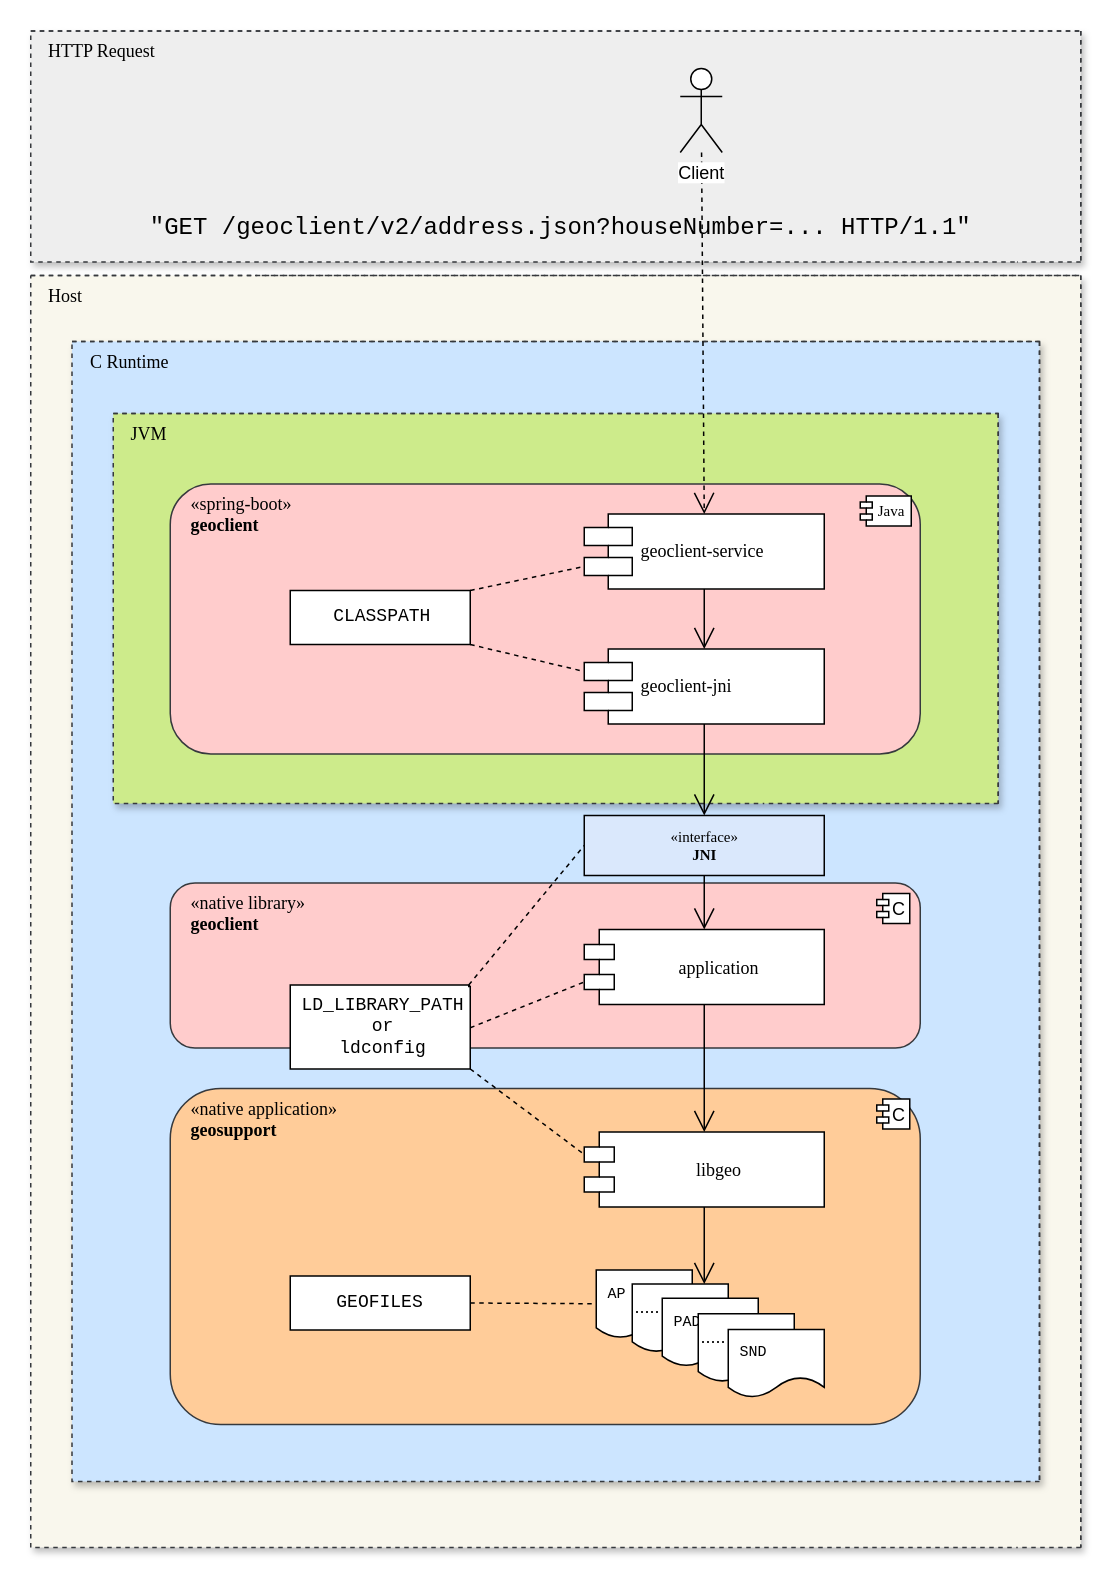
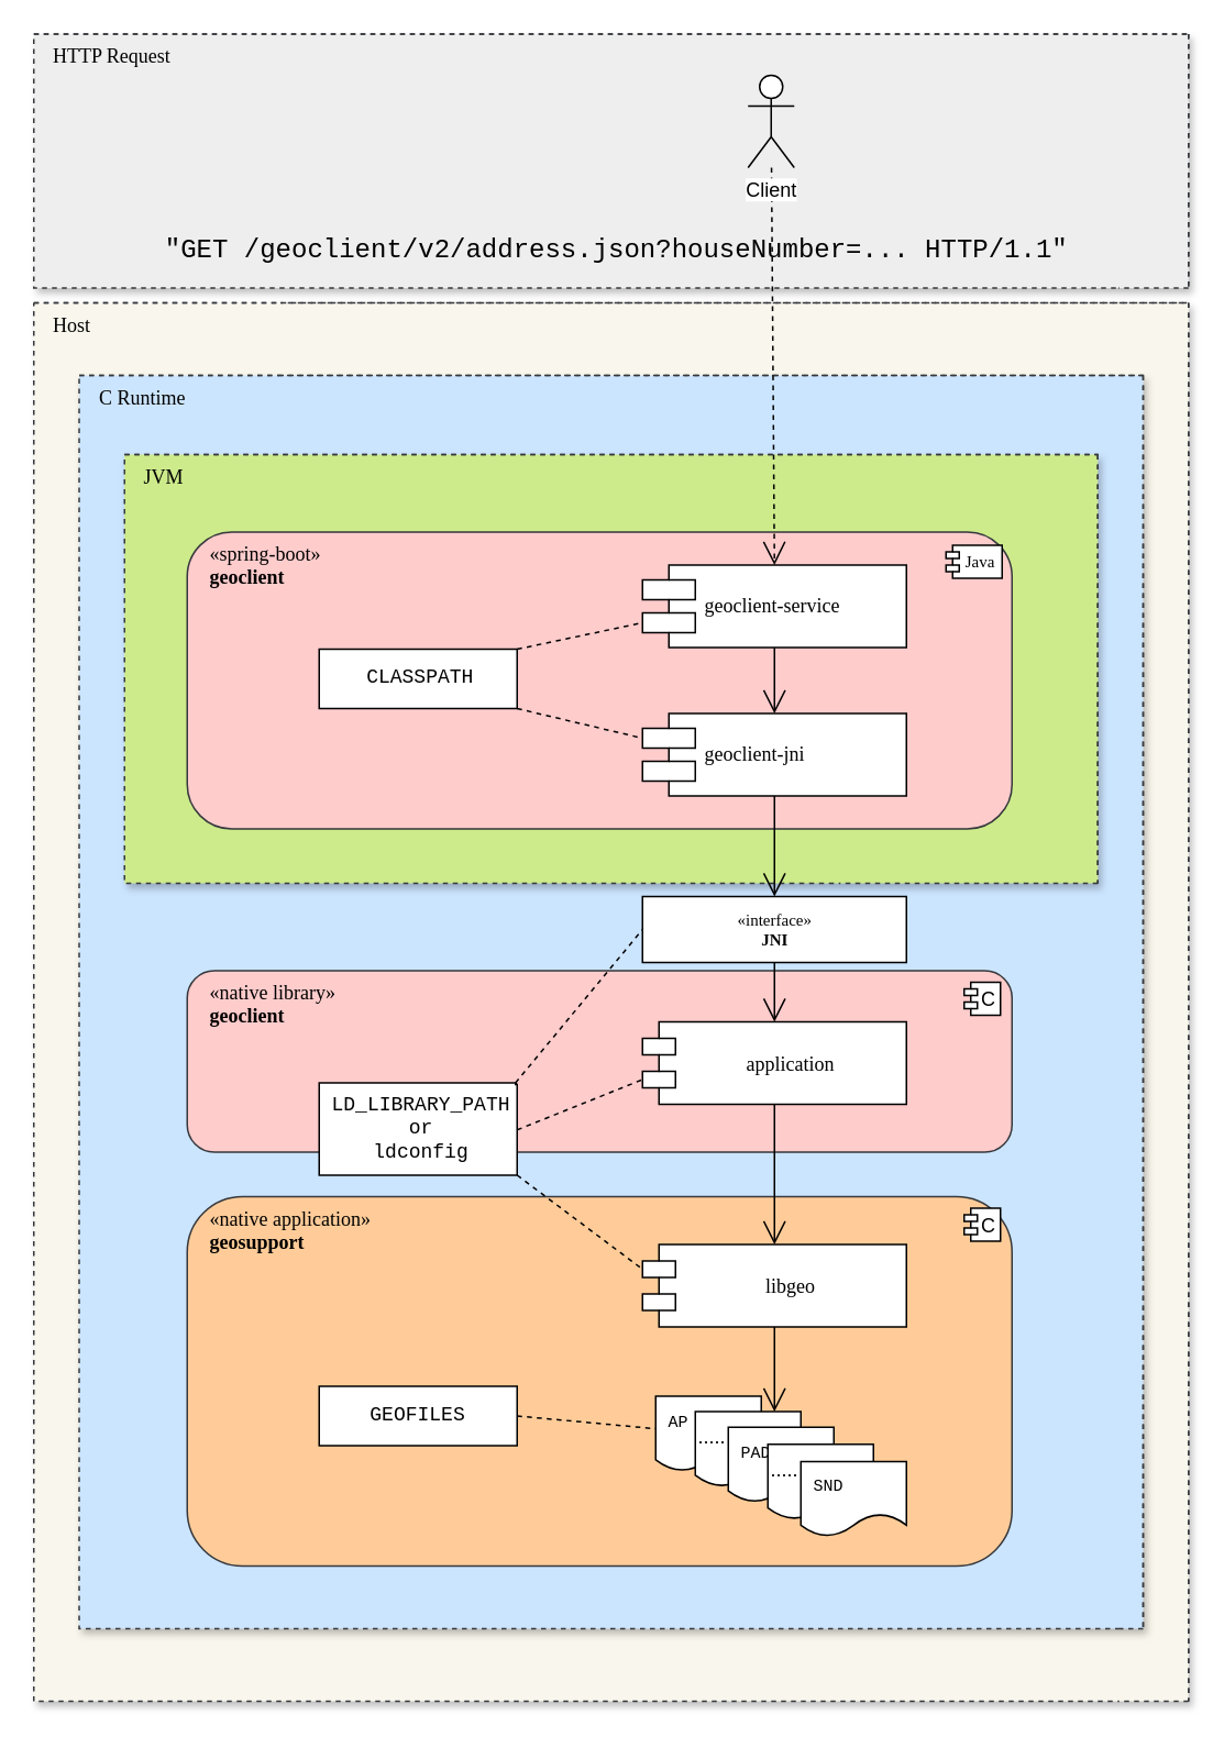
  <mxCell id="0" />
  <mxCell id="1" value="Background" style="" parent="0" />
  <mxCell id="2" value="Blocks" style="" parent="0" />
  <mxCell id="3" value="HTTP Request" style="verticalAlign=top;align=left;spacingTop=0;spacingLeft=10;spacingRight=0;shape=cube;size=0;direction=south;fontStyle=0;html=1;rounded=0;shadow=1;comic=0;labelBackgroundColor=none;strokeWidth=1;fontFamily=Verdana;fontSize=12;fillColor=#eeeeee;strokeColor=#36393d;dashed=1;" parent="2" vertex="1"><mxGeometry x="20" y="20" width="700" height="154" as="geometry" /></mxCell>
  <mxCell id="4" value="Host" style="verticalAlign=top;align=left;spacingTop=0;spacingLeft=10;spacingRight=0;shape=cube;size=0;direction=south;fontStyle=0;html=1;rounded=0;shadow=1;comic=0;labelBackgroundColor=none;strokeWidth=1;fontFamily=Verdana;fontSize=12;fillColor=#f9f7ed;strokeColor=#36393d;dashed=1;" parent="2" vertex="1"><mxGeometry x="20" y="183" width="700" height="848" as="geometry" /></mxCell>
  <mxCell id="5" value="C Runtime" style="verticalAlign=top;align=left;spacingTop=0;spacingLeft=10;spacingRight=0;shape=cube;size=0;direction=south;fontStyle=0;html=1;rounded=0;shadow=1;comic=0;labelBackgroundColor=none;strokeWidth=1;fontFamily=Verdana;fontSize=12;fillColor=#cce5ff;strokeColor=#36393d;dashed=1;" parent="2" vertex="1"><mxGeometry x="47.5" y="227" width="645" height="760" as="geometry" /></mxCell>
  <mxCell id="6" value="JVM" style="verticalAlign=top;align=left;spacingTop=0;spacingLeft=10;spacingRight=0;shape=cube;size=0;direction=south;fontStyle=0;html=1;rounded=0;shadow=1;comic=0;labelBackgroundColor=none;strokeWidth=1;fontFamily=Verdana;fontSize=12;fillColor=#cdeb8b;strokeColor=#36393d;dashed=1;" parent="2" vertex="1"><mxGeometry x="75" y="275" width="590" height="260" as="geometry" /></mxCell>
  <mxCell id="7" value="Components" style="" parent="0" />
  <mxCell id="8" value="«spring-boot»&lt;br&gt;&lt;b&gt;geoclient&lt;/b&gt;" style="html=1;dropTarget=0;labelPosition=center;verticalLabelPosition=middle;align=left;verticalAlign=top;spacingLeft=12;fontFamily=Verdana;fillColor=#ffcccc;strokeColor=#36393d;glass=0;shadow=0;rounded=1;" parent="7" vertex="1"><mxGeometry x="113" y="322" width="500" height="180" as="geometry" /></mxCell>
  <mxCell id="9" value="Java" style="shape=component;jettyWidth=8;jettyHeight=4;fontSize=10;spacingLeft=8;fontFamily=Comic Sans MS;" parent="8" vertex="1"><mxGeometry x="1" width="34" height="20" relative="1" as="geometry"><mxPoint x="-40" y="8" as="offset" /></mxGeometry></mxCell>
  <mxCell id="10" value="«native application»&lt;br&gt;&lt;b&gt;geosupport&lt;/b&gt;" style="html=1;dropTarget=0;labelPosition=center;verticalLabelPosition=middle;align=left;verticalAlign=top;spacingLeft=12;fontFamily=Verdana;fillColor=#ffcc99;strokeColor=#36393d;rounded=1;" parent="7" vertex="1"><mxGeometry x="113" y="725" width="500" height="224" as="geometry" /></mxCell>
  <mxCell id="11" value="C" style="shape=component;jettyWidth=8;jettyHeight=4;spacingLeft=8;" parent="10" vertex="1"><mxGeometry x="1" width="22" height="20" relative="1" as="geometry"><mxPoint x="-29" y="7" as="offset" /></mxGeometry></mxCell>
  <mxCell id="12" value="«native library»&lt;br&gt;&lt;b&gt;geoclient&lt;/b&gt;" style="html=1;dropTarget=0;labelPosition=center;verticalLabelPosition=middle;align=left;verticalAlign=top;spacingLeft=12;fontFamily=Verdana;fillColor=#ffcccc;strokeColor=#36393d;rounded=1;" parent="7" vertex="1"><mxGeometry x="113" y="588" width="500" height="110" as="geometry" /></mxCell>
  <mxCell id="13" value="C" style="shape=component;jettyWidth=8;jettyHeight=4;spacingLeft=8;" parent="12" vertex="1"><mxGeometry x="1" width="22" height="20" relative="1" as="geometry"><mxPoint x="-29" y="7" as="offset" /></mxGeometry></mxCell>
  <mxCell id="14" value="" style="endArrow=open;endFill=1;endSize=12;html=1;fontFamily=Comic Sans MS;fontSize=10;fontColor=#000000;exitX=0.5;exitY=1;exitDx=0;exitDy=0;" parent="7" source="30" target="18" edge="1"><mxGeometry width="160" relative="1" as="geometry"><mxPoint x="323" y="725" as="sourcePoint" /><mxPoint x="483" y="725" as="targetPoint" /></mxGeometry></mxCell>
  <mxCell id="15" value="Modules" style="" parent="0" />
  <mxCell id="16" value="geoclient-service" style="shape=component;align=left;spacingLeft=36;rounded=0;shadow=0;comic=0;labelBackgroundColor=none;strokeWidth=1;fontFamily=Verdana;fontSize=12;html=1;" parent="15" vertex="1"><mxGeometry x="389" y="342" width="160" height="50" as="geometry" /></mxCell>
  <mxCell id="17" value="geoclient-jni" style="shape=component;align=left;spacingLeft=36;rounded=0;shadow=0;comic=0;labelBackgroundColor=none;strokeWidth=1;fontFamily=Verdana;fontSize=12;html=1;" parent="15" vertex="1"><mxGeometry x="389" y="432" width="160" height="50" as="geometry" /></mxCell>
  <mxCell id="18" value="application" style="shape=module;align=left;spacingLeft=20;align=center;verticalAlign=middle;fontFamily=Verdana;" parent="15" vertex="1"><mxGeometry x="389" y="619" width="160" height="50" as="geometry" /></mxCell>
  <mxCell id="19" value="libgeo" style="shape=module;align=left;spacingLeft=20;align=center;verticalAlign=middle;fontFamily=Verdana;" parent="15" vertex="1"><mxGeometry x="389" y="754" width="160" height="50" as="geometry" /></mxCell>
  <mxCell id="20" value="" style="endArrow=open;endFill=1;endSize=12;html=1;exitX=0.5;exitY=1;exitDx=0;exitDy=0;" parent="15" source="17" target="30" edge="1"><mxGeometry width="160" relative="1" as="geometry"><mxPoint x="273" y="695" as="sourcePoint" /><mxPoint x="433" y="695" as="targetPoint" /></mxGeometry></mxCell>
  <mxCell id="21" value="" style="endArrow=open;endFill=1;endSize=12;html=1;exitX=0.5;exitY=1;exitDx=0;exitDy=0;" parent="15" source="18" target="19" edge="1"><mxGeometry width="160" relative="1" as="geometry"><mxPoint x="273" y="695" as="sourcePoint" /><mxPoint x="433" y="695" as="targetPoint" /></mxGeometry></mxCell>
  <mxCell id="22" value="" style="endArrow=open;endFill=1;endSize=12;html=1;" parent="15" source="16" target="17" edge="1"><mxGeometry width="160" relative="1" as="geometry"><mxPoint x="273" y="695" as="sourcePoint" /><mxPoint x="433" y="695" as="targetPoint" /></mxGeometry></mxCell>
  <mxCell id="23" value="" style="group" parent="15" vertex="1" connectable="0"><mxGeometry x="399" y="845" width="150" height="86" as="geometry" /></mxCell>
  <mxCell id="24" value="&amp;nbsp;AP" style="shape=document;whiteSpace=wrap;html=1;boundedLbl=1;fontSize=10;align=left;fontFamily=Courier New;" parent="23" vertex="1"><mxGeometry x="-2" y="1" width="64" height="45.363" as="geometry" /></mxCell>
  <mxCell id="25" value="....." style="shape=document;whiteSpace=wrap;html=1;boundedLbl=1;fontSize=12;align=left;" parent="23" vertex="1"><mxGeometry x="22" y="10.396" width="64" height="45.363" as="geometry" /></mxCell>
  <mxCell id="26" value="&amp;nbsp;PAD" style="shape=document;whiteSpace=wrap;html=1;boundedLbl=1;fontSize=10;align=left;fontFamily=Courier New;" parent="23" vertex="1"><mxGeometry x="42" y="19.846" width="64" height="45.363" as="geometry" /></mxCell>
  <mxCell id="27" value="....." style="shape=document;whiteSpace=wrap;html=1;boundedLbl=1;fontSize=12;align=left;" parent="23" vertex="1"><mxGeometry x="66" y="30.242" width="64" height="45.363" as="geometry" /></mxCell>
  <mxCell id="28" value="&amp;nbsp;SND" style="shape=document;whiteSpace=wrap;html=1;boundedLbl=1;fontSize=10;align=left;fontFamily=Courier New;" parent="23" vertex="1"><mxGeometry x="86" y="40.637" width="64" height="45.363" as="geometry" /></mxCell>
  <mxCell id="29" value="" style="endArrow=open;endFill=1;endSize=12;html=1;fontFamily=Comic Sans MS;fontSize=10;fontColor=#00FF00;exitX=0.5;exitY=1;exitDx=0;exitDy=0;entryX=0.75;entryY=0;entryDx=0;entryDy=0;" parent="15" source="19" target="25" edge="1"><mxGeometry width="160" relative="1" as="geometry"><mxPoint x="333" y="645" as="sourcePoint" /><mxPoint x="463" y="885" as="targetPoint" /></mxGeometry></mxCell>
- <mxCell id="30" value="«interface»&lt;br&gt;&lt;b&gt;JNI&lt;/b&gt;" style="html=1;labelBackgroundColor=none;fontFamily=Verdana;fontSize=10;fontColor=#000000;align=center;fillColor=#dae8fc;" parent="15" vertex="1"><mxGeometry x="389" y="543" width="160" height="40" as="geometry" /></mxCell>
+ <mxCell id="30" value="«interface»&lt;br&gt;&lt;b&gt;JNI&lt;/b&gt;" style="html=1;labelBackgroundColor=none;fontFamily=Verdana;fontSize=10;fontColor=#000000;align=center;" parent="15" vertex="1"><mxGeometry x="389" y="543" width="160" height="40" as="geometry" /></mxCell>
  <mxCell id="31" value="&lt;font style=&quot;font-size: 12px;&quot;&gt;LD_LIBRARY_PATH&lt;/font&gt;&lt;br style=&quot;font-size: 12px;&quot;&gt;&lt;span style=&quot;font-size: 12px;&quot;&gt;or&lt;/span&gt;&lt;br style=&quot;font-size: 12px;&quot;&gt;&lt;font style=&quot;font-size: 12px;&quot;&gt;ldconfig&lt;/font&gt;" style="shape=note;size=1;align=center;spacingLeft=10;html=1;whiteSpace=wrap;labelBackgroundColor=none;fontFamily=Courier New;fontSize=12;fontColor=#000000;spacingRight=6;" parent="15" vertex="1"><mxGeometry x="193" y="656" width="120" height="56" as="geometry" /></mxCell>
  <mxCell id="32" value="CLASSPATH" style="shape=note;size=0;align=center;spacingLeft=10;html=1;whiteSpace=wrap;labelBackgroundColor=none;fontFamily=Courier New;fontSize=12;fontColor=#000000;spacingRight=7;" parent="15" vertex="1"><mxGeometry x="193" y="393" width="120" height="36" as="geometry" /></mxCell>
  <mxCell id="33" value="" style="edgeStyle=none;endArrow=none;exitX=0;exitY=0;dashed=1;html=1;fontFamily=Comic Sans MS;fontSize=10;fontColor=#000000;entryX=0;entryY=0.5;entryDx=0;entryDy=0;exitDx=119;exitDy=0;exitPerimeter=0;" parent="15" source="31" target="30" edge="1"><mxGeometry x="1" relative="1" as="geometry"><mxPoint x="389" y="563" as="targetPoint" /><mxPoint x="241" y="655" as="sourcePoint" /></mxGeometry></mxCell>
  <mxCell id="34" value="" style="edgeStyle=none;endArrow=none;exitX=1;exitY=1;dashed=1;html=1;fontFamily=Comic Sans MS;fontSize=10;fontColor=#000000;entryX=0;entryY=0;entryDx=0;entryDy=15;entryPerimeter=0;exitDx=0;exitDy=0;exitPerimeter=0;" parent="15" source="31" edge="1"><mxGeometry x="1" relative="1" as="geometry"><mxPoint x="389" y="769" as="targetPoint" /><mxPoint x="245.8" y="714.528" as="sourcePoint" /></mxGeometry></mxCell>
  <mxCell id="35" value="" style="edgeStyle=none;endArrow=none;dashed=1;html=1;fontFamily=Comic Sans MS;fontSize=10;fontColor=#000000;entryX=0;entryY=0;entryDx=0;entryDy=35;entryPerimeter=0;exitX=0;exitY=0;exitDx=120;exitDy=28.5;exitPerimeter=0;" parent="15" source="31" edge="1"><mxGeometry x="1" relative="1" as="geometry"><mxPoint x="389" y="654" as="targetPoint" /><mxPoint x="313" y="670.206" as="sourcePoint" /></mxGeometry></mxCell>
  <mxCell id="36" value="" style="edgeStyle=none;endArrow=none;dashed=1;html=1;fontFamily=Courier New;fontSize=12;fontColor=#000000;entryX=0;entryY=0.3;entryDx=0;entryDy=0;exitX=1;exitY=1;exitDx=0;exitDy=0;exitPerimeter=0;" parent="15" source="32" target="17" edge="1"><mxGeometry x="1" relative="1" as="geometry"><mxPoint x="393" y="441" as="targetPoint" /><mxPoint x="253" y="421" as="sourcePoint" /></mxGeometry></mxCell>
  <mxCell id="37" value="" style="edgeStyle=none;endArrow=none;exitX=0;exitY=0;dashed=1;html=1;fontFamily=Courier New;fontSize=12;fontColor=#000000;entryX=0;entryY=0.7;entryDx=0;entryDy=0;exitDx=120;exitDy=0;exitPerimeter=0;" parent="15" source="32" target="16" edge="1"><mxGeometry x="1" relative="1" as="geometry"><mxPoint x="391.08" y="371" as="targetPoint" /><mxPoint x="260.5" y="385" as="sourcePoint" /></mxGeometry></mxCell>
  <mxCell id="38" value="&lt;div&gt;&lt;font style=&quot;line-height: 130% ; font-size: 16px&quot;&gt;&quot;GET /geoclient/v2/address.json?houseNumber=... HTTP/1.1&quot;&lt;/font&gt;&lt;/div&gt;" style="endArrow=open;endSize=12;dashed=1;html=1;fontFamily=Courier New;fontSize=12;fontColor=#000000;verticalAlign=top;align=center;labelBackgroundColor=none;entryX=0.5;entryY=0;entryDx=0;entryDy=0;" parent="15" source="39" target="16" edge="1"><mxGeometry x="-0.724" y="-94" width="160" relative="1" as="geometry"><mxPoint x="121" y="117.077" as="sourcePoint" /><mxPoint x="393" y="205" as="targetPoint" /><Array as="points" /><mxPoint as="offset" /></mxGeometry></mxCell>
  <mxCell id="39" value="Client" style="shape=umlActor;verticalLabelPosition=bottom;labelBackgroundColor=#ffffff;verticalAlign=top;html=1;aspect=fixed;" parent="15" vertex="1"><mxGeometry x="453" y="45" width="28" height="56" as="geometry" /></mxCell>
- <mxCell id="40" value="GEOFILES" style="shape=note;whiteSpace=wrap;html=1;size=0;verticalAlign=middle;align=center;spacingTop=0;fontFamily=Courier New;" parent="15" vertex="1"><mxGeometry x="193" y="850" width="120" height="36" as="geometry" /></mxCell>
+ <mxCell id="40" value="GEOFILES" style="shape=note;whiteSpace=wrap;html=1;size=0;verticalAlign=middle;align=center;spacingTop=0;fontFamily=Courier New;" parent="15" vertex="1"><mxGeometry x="193" y="840" width="120" height="36" as="geometry" /></mxCell>
  <mxCell id="41" value="" style="edgeStyle=none;endArrow=none;exitX=0;exitY=0;dashed=1;html=1;fontFamily=Comic Sans MS;fontSize=10;fontColor=#000000;exitDx=120;exitDy=18;exitPerimeter=0;" parent="15" source="40" target="24" edge="1"><mxGeometry x="1" relative="1" as="geometry"><mxPoint x="399" y="573" as="targetPoint" /><mxPoint x="262.5" y="666" as="sourcePoint" /></mxGeometry></mxCell>
